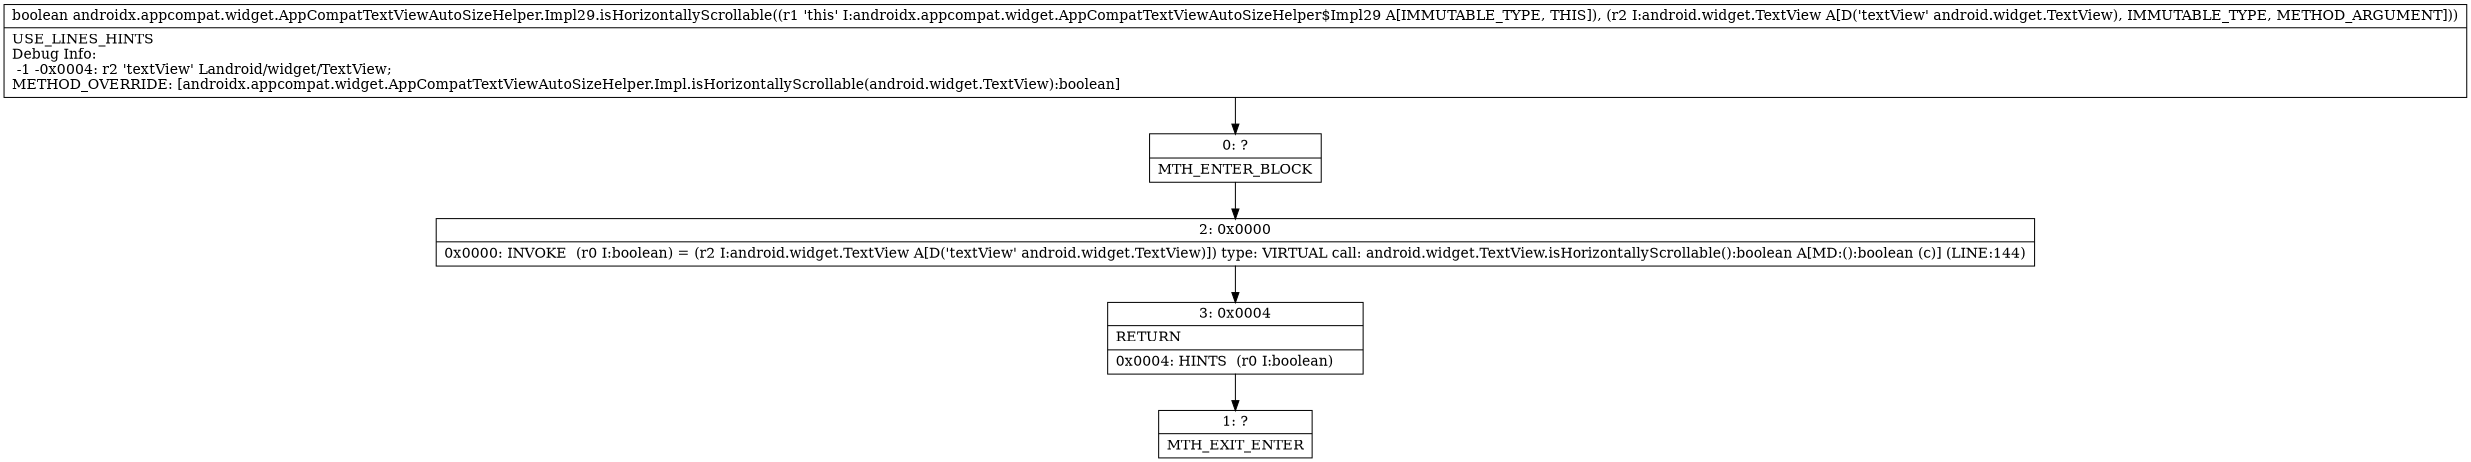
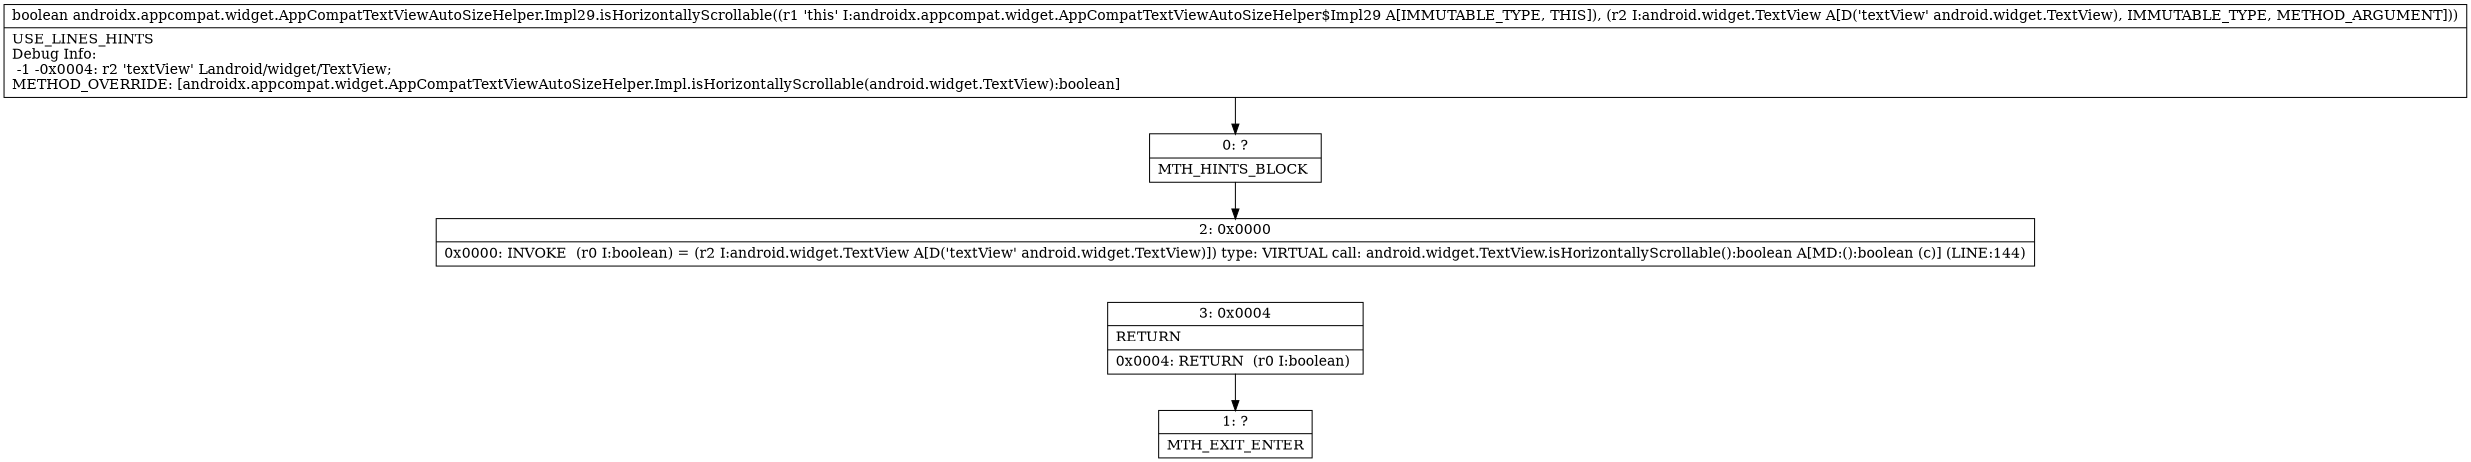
  digraph {
    node [shape=record]
-   n1 [label="{0\:\ ?|MTH_ENTER_BLOCK\l}"]
+   n1 [label="{0\:\ ?|MTH_HINTS_BLOCK\l}"]
    n2 [label="{2\:\ 0x0000|0x0000: INVOKE  (r0 I:boolean) = (r2 I:android.widget.TextView A[D('textView' android.widget.TextView)]) type: VIRTUAL call: android.widget.TextView.isHorizontallyScrollable():boolean A[MD:():boolean (c)] (LINE:144)\l}"]
-   n3 [label="{3\:\ 0x0004|RETURN\l|0x0004: HINTS  (r0 I:boolean) \l}"]
+   n3 [label="{3\:\ 0x0004|RETURN\l|0x0004: RETURN  (r0 I:boolean) \l}"]
    n4 [label="{1\:\ ?|MTH_EXIT_ENTER\l}"]
    n5 [label="{boolean androidx.appcompat.widget.AppCompatTextViewAutoSizeHelper.Impl29.isHorizontallyScrollable((r1 'this' I:androidx.appcompat.widget.AppCompatTextViewAutoSizeHelper$Impl29 A[IMMUTABLE_TYPE, THIS]), (r2 I:android.widget.TextView A[D('textView' android.widget.TextView), IMMUTABLE_TYPE, METHOD_ARGUMENT]))  | USE_LINES_HINTS\lDebug Info:\l  \-1 \-0x0004: r2 'textView' Landroid\/widget\/TextView;\lMETHOD_OVERRIDE: [androidx.appcompat.widget.AppCompatTextViewAutoSizeHelper.Impl.isHorizontallyScrollable(android.widget.TextView):boolean]\l}"]
    n1 -> n2
-   n2 -> n3
    n3 -> n4
    n5 -> n1
  }
